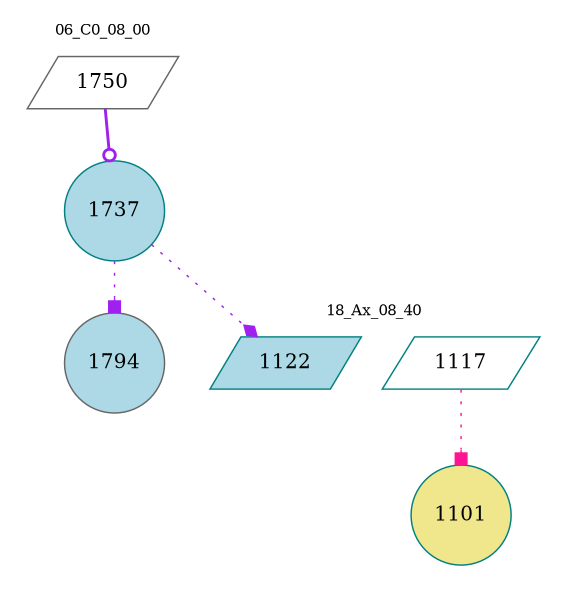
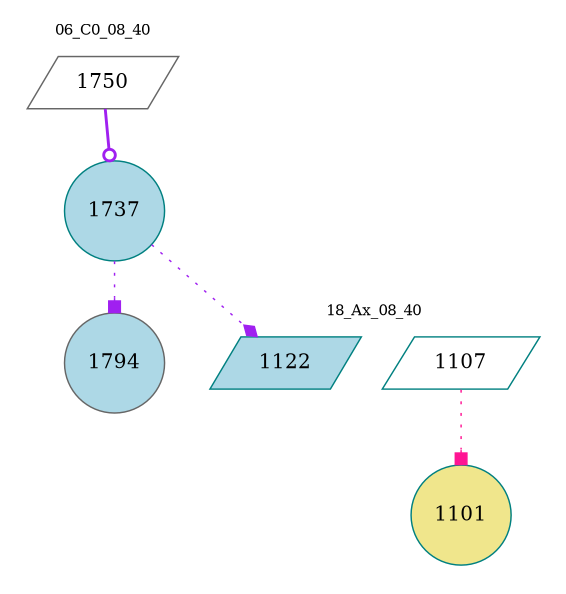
  digraph {
    fontname="DejaVu Serif"
    node [color=teal fillcolor=lightblue fontname="DejaVu Serif" shape=parallelogram style=filled]
    edge [arrowhead=box color=purple fontname="DejaVu Serif" style=dotted]
-   n1 [fillcolor=white label=1117]
+   n1 [fillcolor=white label=1107]
    n2 [fillcolor=khaki label=1101 shape=circle]
    n3 [label=1122]
    n4 [color=gray40 fillcolor=white label=1750]
    n5 [label=1737 shape=circle]
    n6 [color=gray40 label=1794 shape=circle]
    subgraph cluster_1 {
      color=white
      fontsize=10
      label="18_Ax_08_40"
      n1
      n2
      n3
    }
    subgraph cluster_2 {
      color=white
      fontsize=10
-     label="06_C0_08_00"
+     label="06_C0_08_40"
      n4
      n5
      n6
    }
    n1 -> n2 [color=deeppink]
    n4 -> n5 [arrowhead=odot style=bold]
    n5 -> n3 [arrowhead=diamond]
    n5 -> n6
  }
